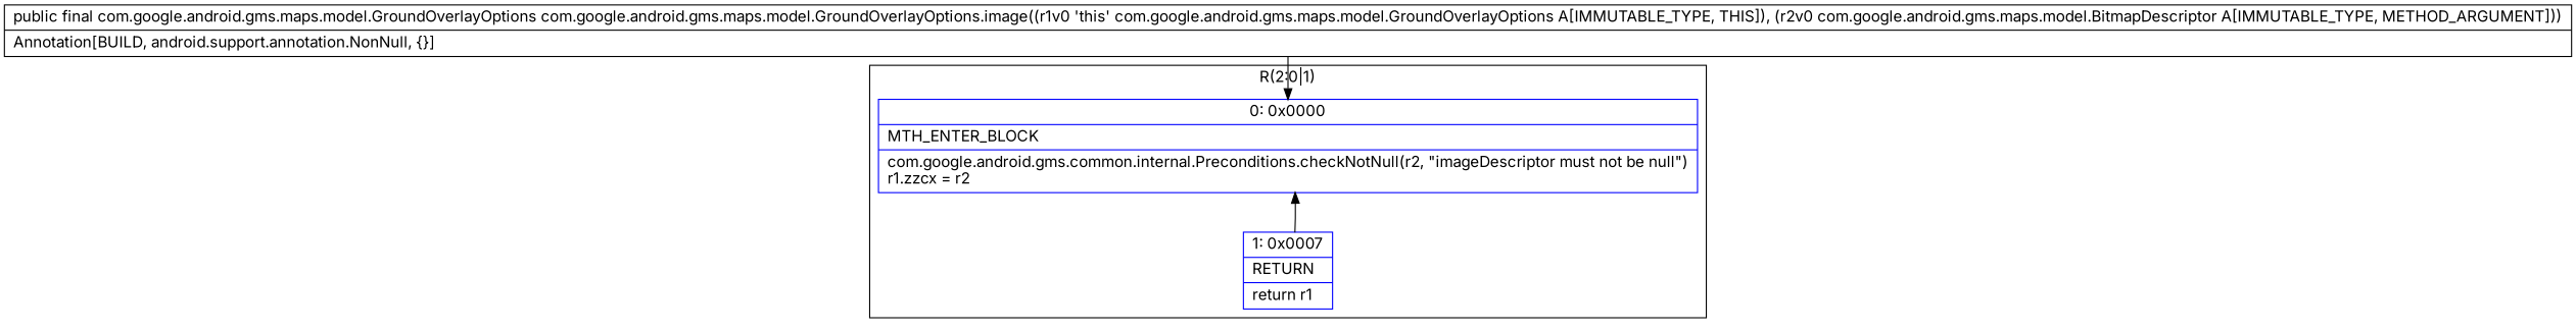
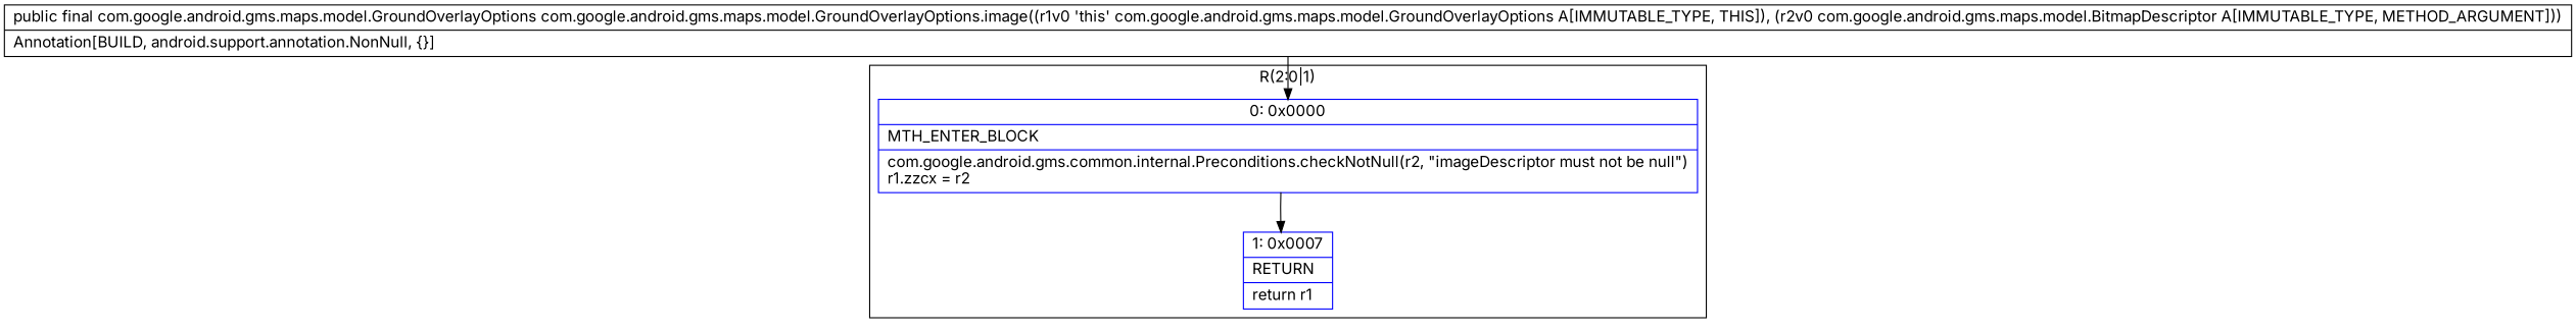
  digraph {
    fontname=Inter
    node [color=blue shape=record fontname=Inter]
    edge [fontname=Inter]
    n1 [label="{0\:\ 0x0000|MTH_ENTER_BLOCK\l|com.google.android.gms.common.internal.Preconditions.checkNotNull(r2, \"imageDescriptor must not be null\")\lr1.zzcx = r2\l}"]
    n2 [label="{1\:\ 0x0007|RETURN\l|return r1\l}"]
    n3 [label="{public final com.google.android.gms.maps.model.GroundOverlayOptions com.google.android.gms.maps.model.GroundOverlayOptions.image((r1v0 'this' com.google.android.gms.maps.model.GroundOverlayOptions A[IMMUTABLE_TYPE, THIS]), (r2v0 com.google.android.gms.maps.model.BitmapDescriptor A[IMMUTABLE_TYPE, METHOD_ARGUMENT]))  | Annotation[BUILD, android.support.annotation.NonNull, \{\}]\l}" color=""]
    subgraph cluster_1 {
      label="R(2:0|1)"
      n1
      n2
    }
-   n2 -> n1
+   n1 -> n2
    n3 -> n1
  }
